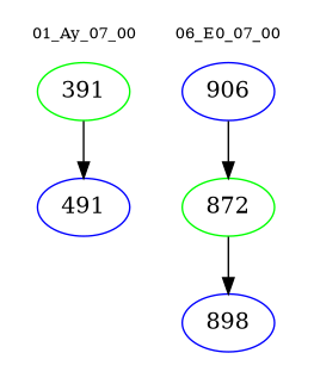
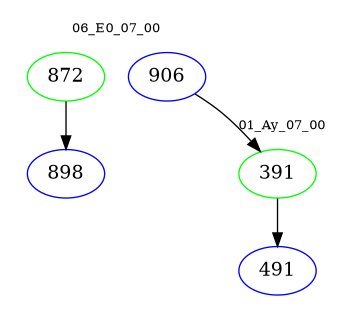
  digraph {
    node [color=blue]
    edge [color=black]
    n1 [color=green label=391]
    n2 [label=491]
    n3 [label=906]
    n4 [color=green label=872]
    n5 [label=898]
    subgraph cluster_1 {
      color=white
      fontsize=10
      label="01_Ay_07_00"
      n1
      n2
    }
    subgraph cluster_2 {
      color=white
      fontsize=10
      label="06_E0_07_00"
      n3
      n4
      n5
    }
    n1 -> n2
-   n3 -> n4
+   n3 -> n1
    n4 -> n5
  }
